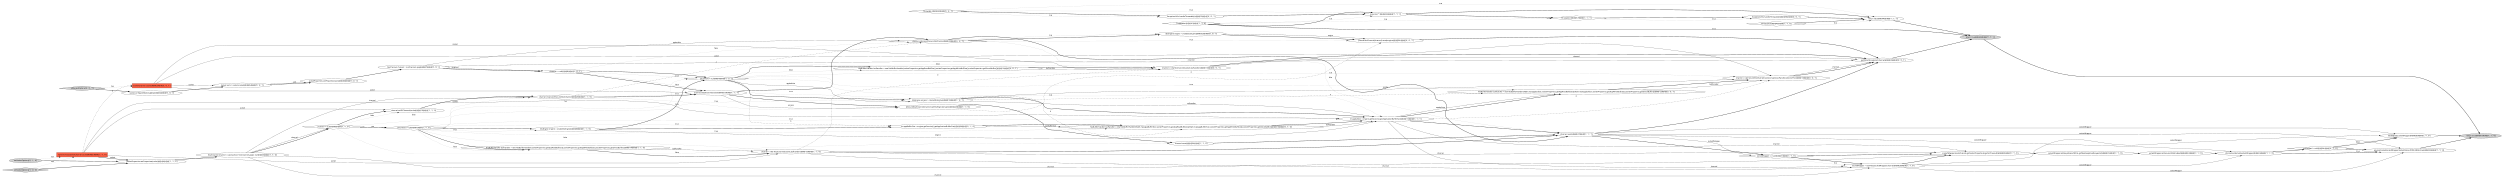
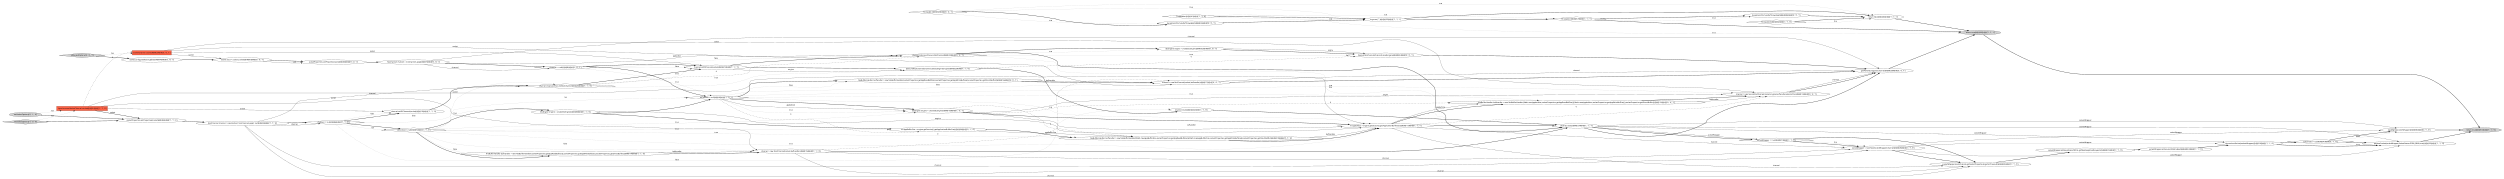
  digraph {
    fontname="Noto Sans"
    rankdir=LR
    node [fillcolor=white fontname="Noto Sans" shape=ellipse style=filled]
    edge [fontname="Noto Sans" style=bold]
    n1 [label="Throwable t@@@32@@@['0', '0', '1']" shape=diamond]
    n2 [label="log.error(\"\",t)@@@35@@@['1', '1', '1']"]
    n3 [label="ExceptionUtils.handleThrowable(t)@@@33@@@['0', '0', '1']"]
    n4 [label="return false@@@40@@@['1', '1', '1']"]
    n5 [label="Throwable tt@@@37@@@['1', '1', '1']" shape=diamond]
    n6 [fillcolor=lightgray label="return true@@@42@@@['1', '1', '1']"]
    n7 [label="channel.setIOChannel(socket)@@@19@@@['1', '1', '0']"]
    n8 [label="channel instanceof SecureNio2Channel@@@20@@@['1', '1', '0']" shape=diamond]
    n9 [label="channel instanceof SecureNioChannel@@@22@@@['0', '0', '1']" shape=diamond]
    n10 [label="channel.setIOChannel(socket)@@@21@@@['1', '1', '1']"]
    n11 [label="((SecureNio2Channel)channel).setSSLEngine(engine)@@@22@@@['1', '1', '0']"]
    n12 [label="NioChannel channel = nioChannels.pop()@@@7@@@['0', '0', '1']"]
    n13 [label="getPoller0().register(channel)@@@30@@@['0', '0', '1']"]
    n14 [label="channel == null@@@8@@@['0', '0', '1']" shape=diamond]
    n15 [label="((SecureNioChannel)channel).reset(engine)@@@24@@@['0', '0', '1']"]
    n16 [label="channel.reset()@@@27@@@['1', '1', '1']"]
    n17 [label="SSLEngine engine = createSSLEngine()@@@23@@@['0', '0', '1']"]
    n18 [label="sslContext != null@@@9@@@['1', '0', '1']" shape=diamond]
    n19 [label="socketWrapper.setSecure(isSSLEnabled())@@@32@@@['1', '1', '0']"]
    n20 [label="channel.setSocket(socketWrapper)@@@33@@@['1', '1', '0']"]
    n21 [label="processSocket(socketWrapper,SocketStatus.OPEN_READ,true)@@@35@@@['1', '1', '0']"]
    n22 [label="sslContext != null@@@34@@@['0', '1', '0']" shape=diamond]
    n23 [fillcolor=lightgray label="return true@@@51@@@['1', '1', '0']"]
    n24 [label="channel = new SecureNioChannel(socket,engine,bufhandler,selectorPool)@@@13@@@['0', '0', '1']"]
    n25 [label="NioBufferHandler bufhandler = new NioBufferHandler(socketProperties.getAppReadBufSize(),socketProperties.getAppWriteBufSize(),socketProperties.getDirectBuffer())@@@14@@@['1', '1', '0']"]
    n26 [label="channel = new Nio2Channel(socket,bufhandler)@@@15@@@['1', '1', '0']"]
    n27 [label="channel = new NioChannel(socket,bufhandler)@@@17@@@['0', '0', '1']"]
    n28 [label="socketWrapper = new Nio2SocketWrapper(channel)@@@28@@@['1', '1', '0']"]
    n29 [label="socketWrapper.reset(channel,getSocketProperties().getSoTimeout())@@@30@@@['1', '1', '0']"]
    n30 [label="ExceptionUtils.handleThrowable(t)@@@38@@@['0', '0', '1']"]
    n31 [label="channel.reset()@@@24@@@['1', '1', '0']"]
    n32 [label="channel == null@@@6@@@['1', '1', '0']" shape=diamond]
    n33 [label="sslContext != null@@@7@@@['1', '1', '0']" shape=diamond]
    n34 [label="int appbufsize = engine.getSession().getApplicationBufferSize()@@@11@@@['1', '1', '1']"]
    n35 [label="SSLEngine engine = createSSLEngine()@@@8@@@['1', '1', '0']"]
    n36 [label="NioBufferHandler bufhandler = new NioBufferHandler(Math.max(appBufferSize,socketProperties.getAppReadBufSize()),Math.max(appBufferSize,socketProperties.getAppWriteBufSize()),socketProperties.getDirectBuffer())@@@10@@@['0', '1', '0']"]
    n37 [label="int appBufferSize = engine.getSession().getApplicationBufferSize()@@@9@@@['0', '1', '0']"]
    n38 [label="SSLEngine engine = createSSLEngine()@@@10@@@['1', '0', '1']"]
    n39 [fillcolor=lightgray label="setSocketOptions['0', '1', '0']"]
    n40 [fillcolor=tomato label="AsynchronousSocketChannel socket@@@2@@@['1', '1', '0']" shape=box]
    n41 [label="socketProperties.setProperties(socket)@@@4@@@['1', '1', '0']"]
    n42 [fillcolor=tomato label="SocketChannel socket@@@2@@@['0', '0', '1']" shape=box]
    n43 [label="Nio2Channel channel = (useCaches)? nioChannels.pop(): null@@@5@@@['1', '1', '0']"]
    n44 [label="NioBufferHandler bufhandler = new NioBufferHandler(socketProperties.getAppReadBufSize(),socketProperties.getAppWriteBufSize(),socketProperties.getDirectBuffer())@@@16@@@['0', '0', '1']"]
    n45 [label="NioBufferHandler bufhandler = new NioBufferHandler(Math.max(appbufsize,socketProperties.getAppReadBufSize()),Math.max(appbufsize,socketProperties.getAppWriteBufSize()),socketProperties.getDirectBuffer())@@@12@@@['0', '0', '1']"]
    n46 [label="socketWrapper == null@@@27@@@['1', '1', '0']" shape=diamond]
    n47 [label="awaitBytes(socketWrapper)@@@38@@@['0', '1', '0']"]
    n48 [fillcolor=lightgray label="setSocketOptions['0', '0', '1']" shape=diamond]
    n49 [label="socket.configureBlocking(false)@@@4@@@['0', '0', '1']"]
    n50 [label="Socket sock = socket.socket()@@@5@@@['0', '0', '1']"]
    n51 [fillcolor=lightgray label="setSocketOptions['1', '0', '0']" shape=diamond]
    n52 [label="Throwable t@@@41@@@['1', '1', '0']" shape=diamond]
    n53 [label="socketProperties.setProperties(sock)@@@6@@@['0', '0', '1']"]
    n54 [label="socketWrapper.setKeepAliveLeft(this.getMaxKeepAliveRequests())@@@31@@@['1', '1', '0']"]
    n55 [label="Throwable tt@@@46@@@['1', '1', '0']" shape=diamond]
    n1 -> n2 [label=true style=dotted]
    n1 -> n3
    n1 -> n3 [label=true style=dotted]
    n1 -> n4 [label=true style=dotted]
    n2 -> n4
    n2 -> n5
    n3 -> n2
    n4 -> n6
+   n5 -> n6
    n5 -> n30 [label=true style=dotted]
    n5 -> n30
    n6 -> n23
    n7 -> n8
    n8 -> n9 [label=4 style=dashed]
    n8 -> n10 [label=true style=dotted]
    n8 -> n10
    n8 -> n11 [label=true style=dotted]
    n9 -> n15 [label=true style=dotted]
    n9 -> n16
    n9 -> n16 [label=false style=dotted]
    n9 -> n17
    n9 -> n17 [label=true style=dotted]
    n10 -> n9
    n10 -> n11
    n10 -> n11 [label=engine style=solid]
    n11 -> n15 [label=0 style=dashed]
    n11 -> n31
    n12 -> n9 [label=appbufsize style=solid]
    n12 -> n13 [label=channel style=solid]
    n12 -> n14 [label=channel style=solid]
    n12 -> n14
    n13 -> n6
    n14 -> n9 [label=false style=dotted]
    n14 -> n10
    n14 -> n10 [label=false style=dotted]
    n14 -> n18 [label=true style=dotted]
    n14 -> n18
    n15 -> n13
    n16 -> n13
    n16 -> n20 [label=socketWrapper style=solid]
    n16 -> n21 [label=socketWrapper style=solid]
    n16 -> n46 [label=socketWrapper style=solid]
    n16 -> n46
    n16 -> n47 [label=socketWrapper style=solid]
    n17 -> n15
    n17 -> n15 [label=engine style=solid]
    n18 -> n24 [label=true style=dotted]
    n18 -> n27 [label=false style=dotted]
    n18 -> n34 [label=true style=dotted]
    n18 -> n37 [label=0 style=dashed]
    n18 -> n38 [label=appbufsize style=solid]
    n18 -> n38 [label=true style=dotted]
    n18 -> n38
    n18 -> n44
    n18 -> n44 [label=false style=dotted]
    n18 -> n45 [label=true style=dotted]
    n19 -> n20
    n20 -> n21
    n20 -> n22
    n21 -> n23
    n22 -> n21 [label=true style=dotted]
    n22 -> n21
    n22 -> n47 [label=false style=dotted]
    n22 -> n47
    n24 -> n13 [label=channel style=solid]
    n24 -> n13
    n25 -> n26 [label=bufhandler style=solid]
    n25 -> n26
    n26 -> n16
    n26 -> n27 [label=0 style=dashed]
    n26 -> n28 [label=channel style=solid]
    n26 -> n29 [label=channel style=solid]
    n27 -> n13 [label=channel style=solid]
    n27 -> n13
    n28 -> n20 [label=socketWrapper style=solid]
    n28 -> n21 [label=socketWrapper style=solid]
    n28 -> n29
    n28 -> n47 [label=socketWrapper style=solid]
    n29 -> n54
    n30 -> n4
    n31 -> n16
    n32 -> n7
    n32 -> n7 [label=false style=dotted]
    n32 -> n8 [label=false style=dotted]
    n32 -> n31 [label=false style=dotted]
    n32 -> n33
    n32 -> n33 [label=true style=dotted]
    n33 -> n18 [label=true style=dotted]
    n33 -> n25 [label=false style=dotted]
    n33 -> n25
    n33 -> n26 [label=false style=dotted]
    n33 -> n34 [label=true style=dotted]
    n33 -> n35
    n33 -> n35 [label=true style=dotted]
    n33 -> n36 [label=true style=dotted]
    n33 -> n37 [label=true style=dotted]
    n33 -> n38 [label=true style=dotted]
    n34 -> n16
    n34 -> n24 [label=0 style=dashed]
    n34 -> n28 [label=channel style=solid]
    n34 -> n29 [label=channel style=solid]
    n34 -> n45
    n34 -> n45 [label=appbufsize style=solid]
    n35 -> n18
    n35 -> n34 [label=engine style=solid]
    n35 -> n37
    n36 -> n34
    n36 -> n34 [label=bufhandler style=solid]
    n37 -> n36 [label=appBufferSize style=solid]
    n37 -> n36
    n38 -> n24 [label=engine style=solid]
    n38 -> n34
    n38 -> n34 [label=bufhandler style=solid]
    n38 -> n36 [label=0 style=dashed]
    n38 -> n45 [label=0 style=dashed]
    n39 -> n40 [label=true style=dotted]
    n39 -> n41
    n40 -> n7 [label=socket style=solid]
    n40 -> n26 [label=socket style=solid]
    n40 -> n34 [label=socket style=solid]
    n40 -> n41 [label=socket]
    n40 -> n42 [label=0 style=dashed]
    n41 -> n43
    n42 -> n10 [label=socket style=solid]
    n42 -> n24 [label=socket style=solid]
    n42 -> n27 [label=socket style=solid]
    n42 -> n50 [label=socket style=solid]
    n43 -> n8 [label=channel style=solid]
    n43 -> n28 [label=channel style=solid]
    n43 -> n29 [label=channel style=solid]
    n43 -> n32 [label=channel style=solid]
    n43 -> n32
    n44 -> n27 [label=bufhandler style=solid]
    n44 -> n27
    n45 -> n24
    n45 -> n24 [label=bufhandler style=solid]
    n46 -> n28
    n46 -> n28 [label=true style=dotted]
    n46 -> n29
    n47 -> n23
    n48 -> n42 [label=true style=dotted]
    n48 -> n49
    n49 -> n50
    n50 -> n53 [label=sock style=solid]
    n50 -> n53
    n51 -> n40 [label=true style=dotted]
    n51 -> n41
    n52 -> n2 [label=true style=dotted]
    n52 -> n2
    n52 -> n5 [label=true style=dotted]
-   n52 -> n6 [label=true]
+   n52 -> n6 [label=true style=dotted]
    n53 -> n12
    n54 -> n19
    n55 -> n4 [label=true style=dotted]
    n55 -> n4
  }
